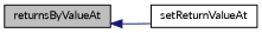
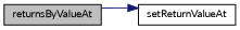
  digraph {
    rankdir=LR
    fontname=Lato
    node [color=black fontname=Lato fontsize=10 shape=record style=filled]
    n1 [fillcolor=grey75 fontcolor=black height=0.2 label=returnsByValueAt width=0.4]
    n2 [fillcolor=white height=0.2 label=setReturnValueAt width=0.4]
-   n1 -> n2 [color=midnightblue dir=back fontname=Lato fontsize=10 labelfontname=Helvetica labelfontsize=10 style=solid]
+   n2 -> n1 [color=midnightblue dir=back fontname=Lato fontsize=10 labelfontname=Helvetica labelfontsize=10 style=solid]
  }
